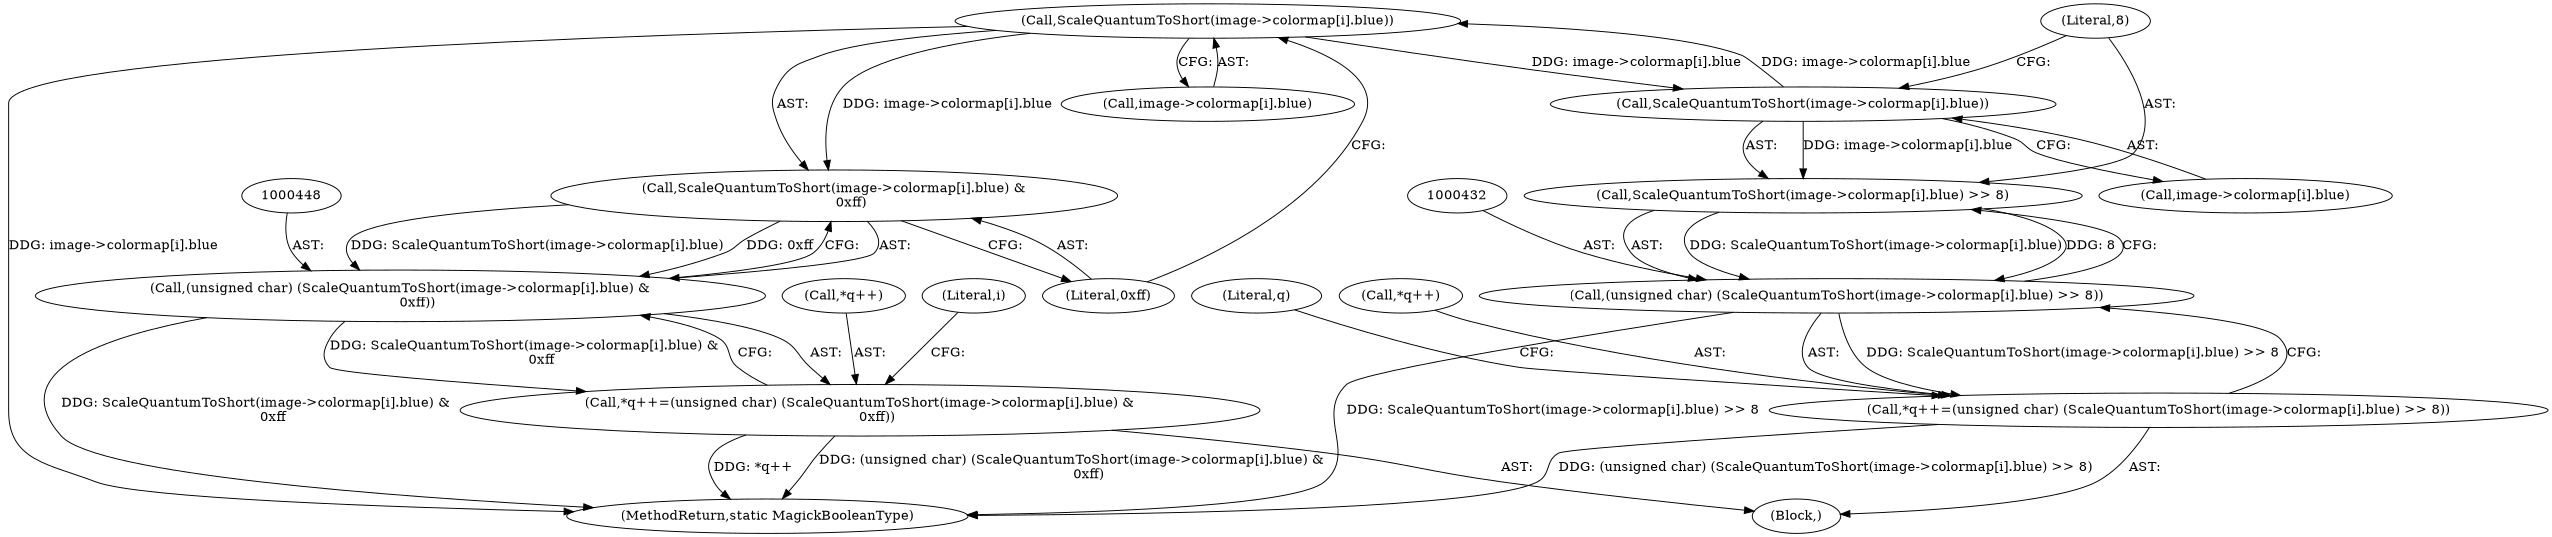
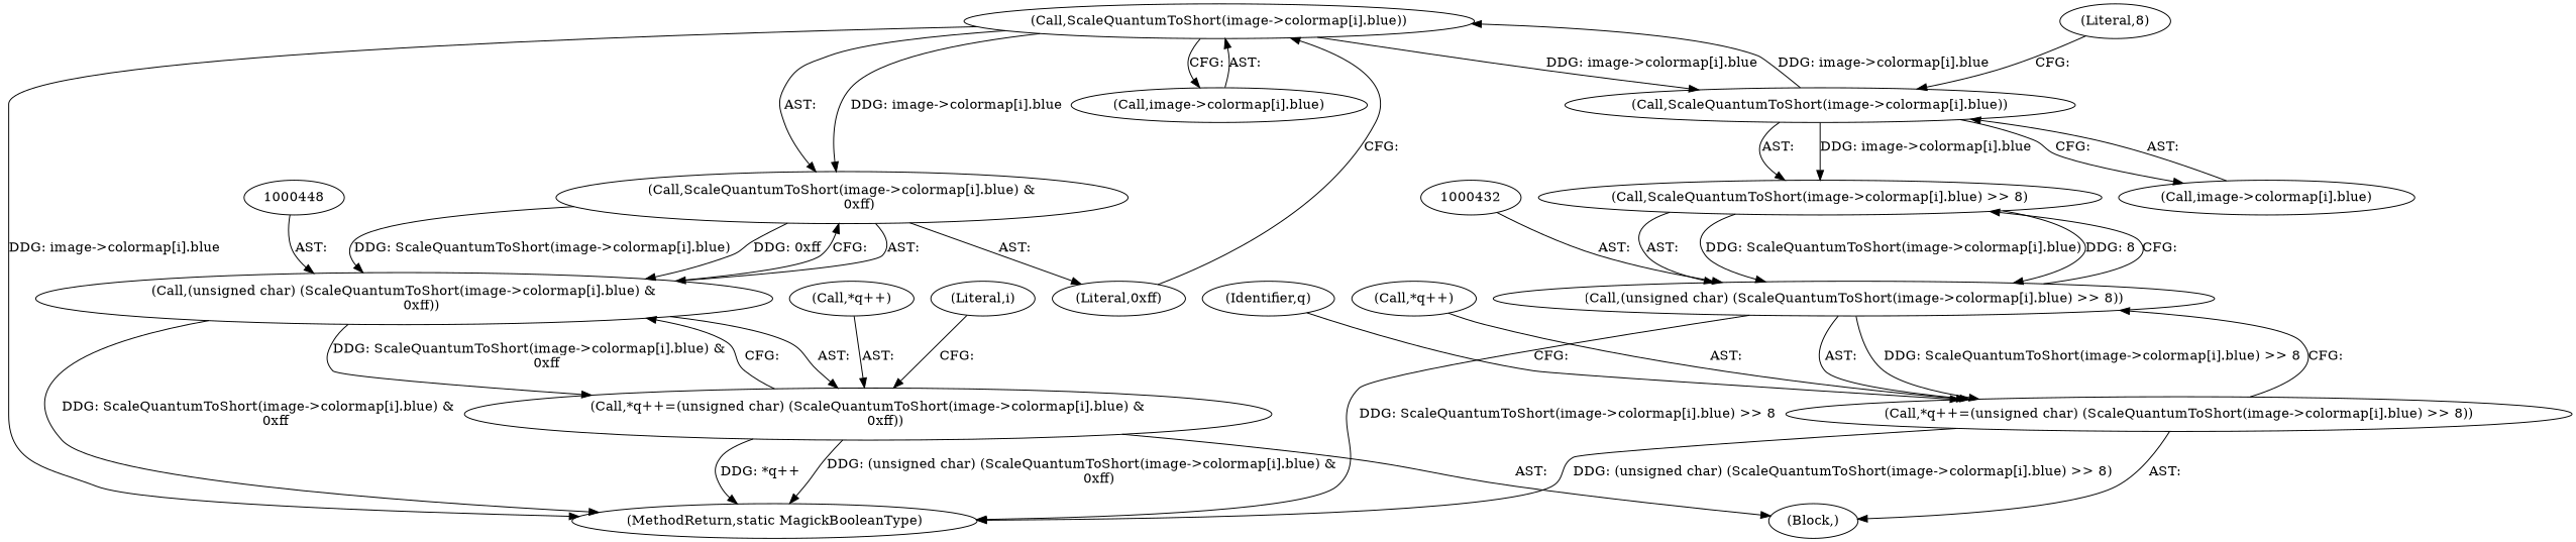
  digraph {
    n1 [label="(Call,ScaleQuantumToShort(image->colormap[i].blue))"]
    n2 [label="(Call,ScaleQuantumToShort(image->colormap[i].blue))"]
    n3 [label="(Call,ScaleQuantumToShort(image->colormap[i].blue) &\n        0xff)"]
    n4 [label="(Call,image->colormap[i].blue)"]
    n5 [label="(MethodReturn,static MagickBooleanType)"]
    n6 [label="(Call,ScaleQuantumToShort(image->colormap[i].blue) >> 8)"]
    n7 [label="(Call,image->colormap[i].blue)"]
    n8 [label="(Call,(unsigned char) (ScaleQuantumToShort(image->colormap[i].blue) &\n        0xff))"]
    n9 [label="(Literal,0xff)"]
    n10 [label="(Call,(unsigned char) (ScaleQuantumToShort(image->colormap[i].blue) >> 8))"]
    n11 [label="(Call,*q++=(unsigned char) (ScaleQuantumToShort(image->colormap[i].blue) >> 8))"]
    n12 [label="(Literal,8)"]
    n13 [label="(Block,)"]
    n14 [label="(Call,*q++=(unsigned char) (ScaleQuantumToShort(image->colormap[i].blue) &\n        0xff))"]
-   n15 [label="(Literal,q)"]
+   n15 [label="(Identifier,q)"]
    n16 [label="(Literal,i)"]
    n17 [label="(Call,*q++)"]
    n18 [label="(Call,*q++)"]
    1000432
    1000448
    n1 -> n2 [label="DDG: image->colormap[i].blue"]
    n1 -> n3 [label="AST: "]
    n1 -> n3 [label="DDG: image->colormap[i].blue"]
    n1 -> n4 [label="CFG: "]
    n1 -> n5 [label="DDG: image->colormap[i].blue"]
    n2 -> n1 [label="DDG: image->colormap[i].blue"]
    n2 -> n6 [label="AST: "]
    n2 -> n6 [label="DDG: image->colormap[i].blue"]
    n2 -> n7 [label="CFG: "]
    n3 -> n8 [label="AST: "]
    n3 -> n8 [label="DDG: ScaleQuantumToShort(image->colormap[i].blue)"]
    n3 -> n8 [label="DDG: 0xff"]
-   n3 -> n9 [label="CFG: "]
+   n3 -> n9 [label="AST: "]
    n4 -> n1 [label="AST: "]
    n6 -> n10 [label="AST: "]
    n6 -> n10 [label="DDG: ScaleQuantumToShort(image->colormap[i].blue)"]
    n6 -> n10 [label="DDG: 8"]
    n7 -> n2 [label="AST: "]
    n8 -> n3 [label="CFG: "]
    n8 -> n5 [label="DDG: ScaleQuantumToShort(image->colormap[i].blue) &\n        0xff"]
    n8 -> n14 [label="AST: "]
    n8 -> n14 [label="DDG: ScaleQuantumToShort(image->colormap[i].blue) &\n        0xff"]
    n9 -> n1 [label="CFG: "]
-   n9 -> n3 [label="AST: "]
    n10 -> n5 [label="DDG: ScaleQuantumToShort(image->colormap[i].blue) >> 8"]
    n10 -> n6 [label="CFG: "]
    n10 -> n11 [label="AST: "]
    n10 -> n11 [label="DDG: ScaleQuantumToShort(image->colormap[i].blue) >> 8"]
    n11 -> n5 [label="DDG: (unsigned char) (ScaleQuantumToShort(image->colormap[i].blue) >> 8)"]
    n11 -> n10 [label="CFG: "]
    n11 -> n13 [label="AST: "]
    n12 -> n2 [label="CFG: "]
-   n12 -> n6 [label="AST: "]
    n14 -> n5 [label="DDG: (unsigned char) (ScaleQuantumToShort(image->colormap[i].blue) &\n        0xff)"]
    n14 -> n5 [label="DDG: *q++"]
    n14 -> n8 [label="CFG: "]
    n14 -> n13 [label="AST: "]
    n15 -> n11 [label="CFG: "]
    n16 -> n14 [label="CFG: "]
    n17 -> n14 [label="AST: "]
    n18 -> n11 [label="AST: "]
    1000432 -> n10 [label="AST: "]
    1000448 -> n8 [label="AST: "]
  }
